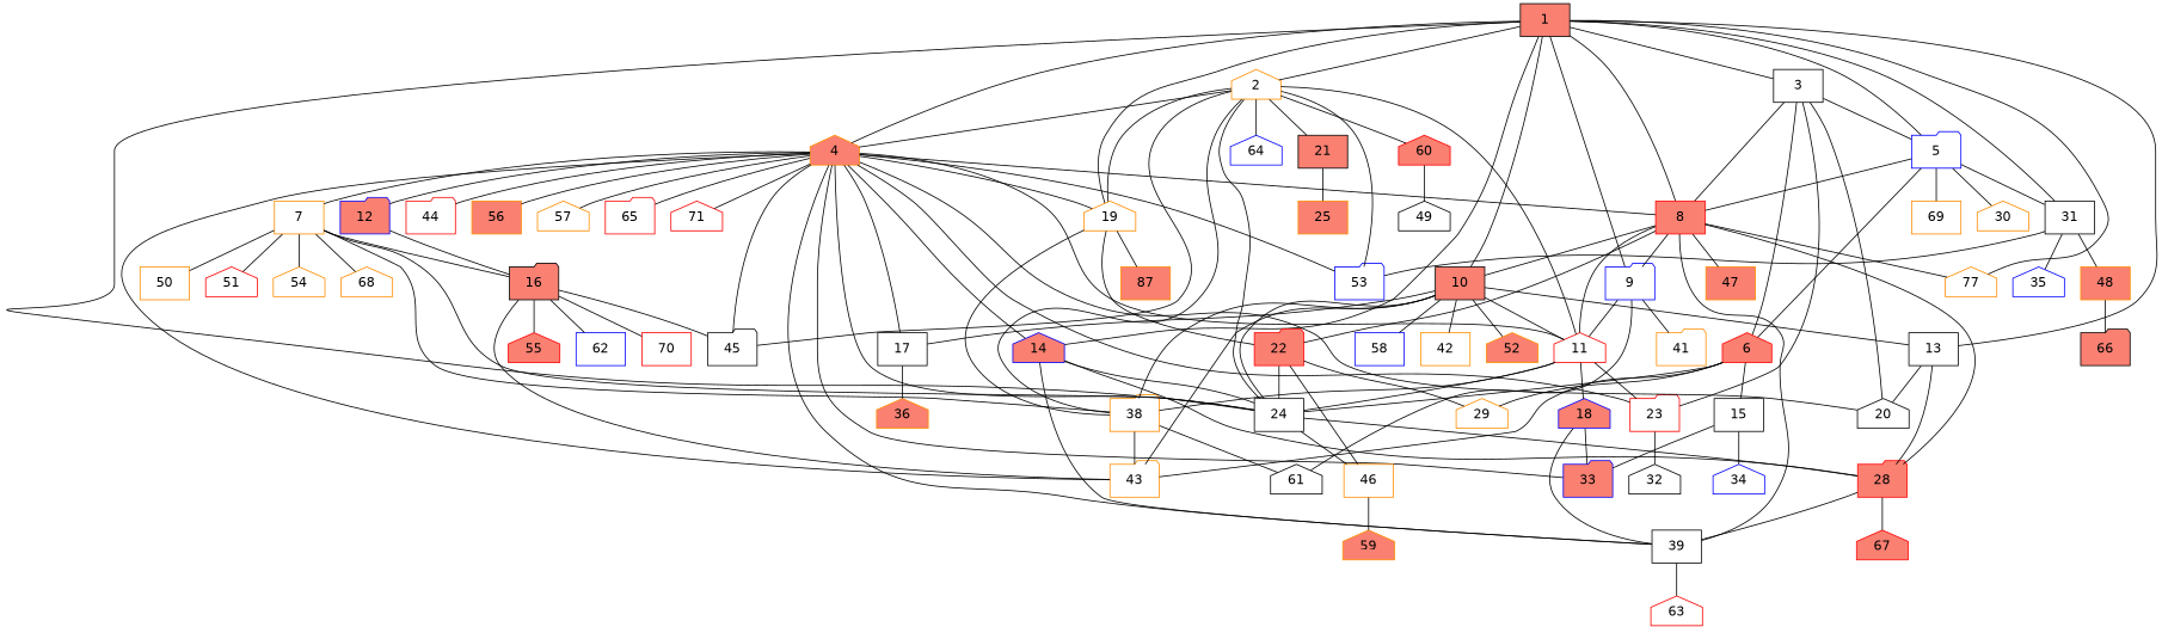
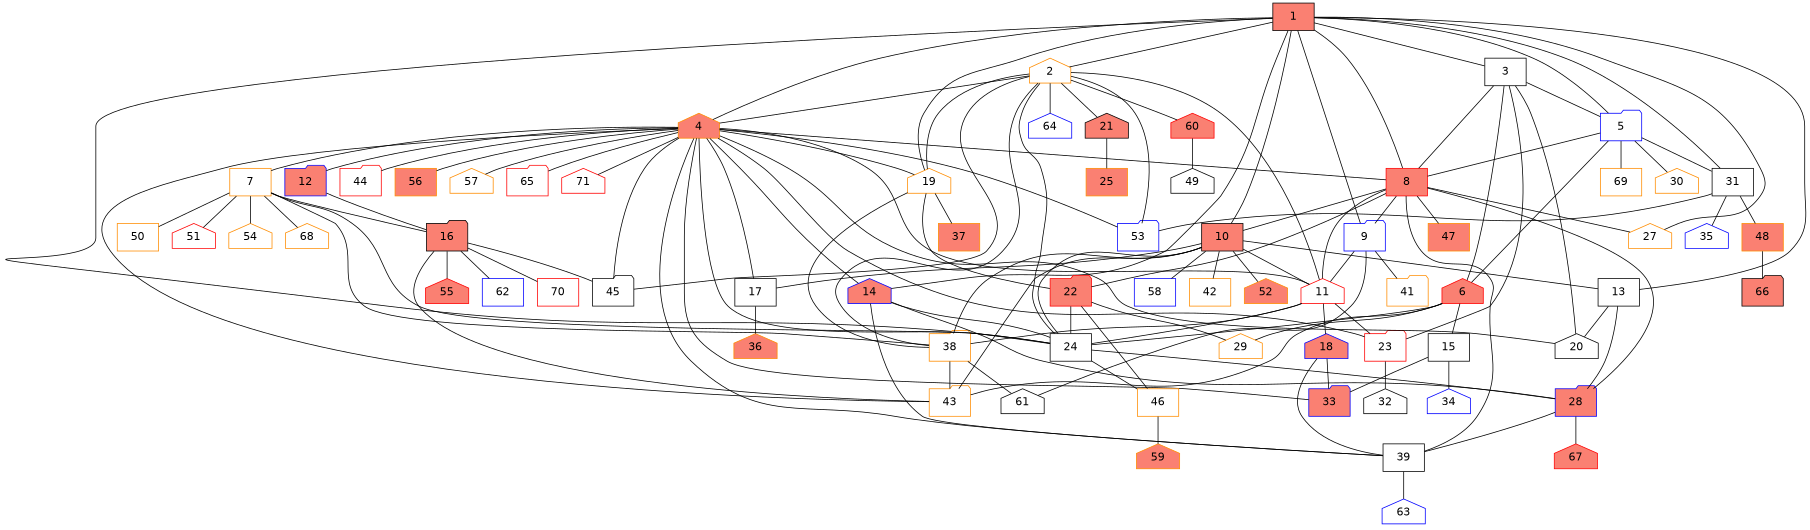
  graph {
    fontname="DejaVu Sans"
    node [color=darkorange fillcolor=white fontname="DejaVu Sans" shape=house style=filled]
    edge [fontname="DejaVu Sans" weight=1.0]
    1 [color=black fillcolor=salmon shape=box]
    2
    3 [color=black shape=box]
    4 [fillcolor=salmon]
    5 [color=blue shape=folder]
    8 [color=red fillcolor=salmon shape=box]
    9 [color=blue shape=folder]
    10 [color=black fillcolor=salmon shape=box]
    13 [color=black shape=box]
    14 [color=blue fillcolor=salmon]
    19
    24 [color=black shape=box]
-   27 [label=77]
+   27
    31 [color=black shape=box]
    11 [color=red]
-   21 [color=black fillcolor=salmon shape=box]
+   21 [color=black fillcolor=salmon]
    38 [shape=folder]
    45 [color=black shape=folder]
    53 [color=blue shape=folder]
    60 [color=red fillcolor=salmon]
    64 [color=blue]
    6 [color=red fillcolor=salmon]
    20 [color=black]
    23 [color=red shape=folder]
    7 [shape=box]
    12 [color=blue fillcolor=salmon shape=folder]
    17 [color=black shape=box]
    33 [color=blue fillcolor=salmon shape=folder]
    39 [color=black shape=box]
    43 [shape=folder]
    44 [color=red shape=folder]
    56 [fillcolor=salmon shape=box]
    57
    65 [color=red shape=folder]
    71 [color=red]
    30
    69 [shape=box]
    22 [color=red fillcolor=salmon shape=folder]
-   28 [color=red fillcolor=salmon shape=folder]
+   28 [color=blue fillcolor=salmon shape=folder]
    47 [fillcolor=salmon shape=box]
    41 [shape=folder]
    61 [color=black]
    58 [color=blue shape=box]
    42 [shape=box]
    52 [fillcolor=salmon]
-   37 [fillcolor=salmon shape=box label=87]
+   37 [fillcolor=salmon shape=box]
    46 [shape=box]
    35 [color=blue]
    48 [fillcolor=salmon shape=box]
    18 [color=blue fillcolor=salmon]
    25 [fillcolor=salmon shape=box]
    49 [color=black]
    15 [color=black shape=box]
    29
    32 [color=black]
    16 [color=black fillcolor=salmon shape=folder]
    50 [shape=box]
    51 [color=red]
    54
    68
    36 [fillcolor=salmon]
-   63 [color=red]
+   63 [color=blue]
    34 [color=blue]
    55 [color=red fillcolor=salmon]
    62 [color=blue shape=box]
    70 [color=red shape=box]
    67 [color=red fillcolor=salmon]
    59 [fillcolor=salmon]
    66 [color=black fillcolor=salmon shape=folder]
    1 -- 2
    1 -- 3
    1 -- 4
    1 -- 5
    1 -- 8
    1 -- 9
    1 -- 10 [weight=10.0]
    1 -- 13 [weight=2.0]
    1 -- 14
    1 -- 19
    1 -- 24 [weight=2.0]
    1 -- 27
    1 -- 31
    2 -- 4
    2 -- 19
    2 -- 24
    2 -- 11
    2 -- 21
    2 -- 38
    2 -- 45
    2 -- 53
    2 -- 60
    2 -- 64
    3 -- 5
    3 -- 8 [weight=2.0]
    3 -- 6
    3 -- 20
    3 -- 23 [weight=2.0]
    4 -- 8
    4 -- 14
    4 -- 19
    4 -- 24 [weight=2.0]
    4 -- 11
    4 -- 45
    4 -- 53
    4 -- 20
    4 -- 23
    4 -- 7
    4 -- 12
    4 -- 17
    4 -- 33 [weight=2.0]
    4 -- 39
    4 -- 43
    4 -- 44
    4 -- 56
    4 -- 57
    4 -- 65
    4 -- 71
    5 -- 8
    5 -- 31
    5 -- 6
    5 -- 30
    5 -- 69
    8 -- 9
    8 -- 10
    8 -- 27
    8 -- 11
    8 -- 39 [weight=2.0]
    8 -- 22
    8 -- 28
    8 -- 47 [weight=2.0]
    9 -- 11
    9 -- 41
    9 -- 61
    10 -- 13
    10 -- 24
    10 -- 11
    10 -- 38
    10 -- 17
    10 -- 43
    10 -- 58
    10 -- 42
    10 -- 52
    13 -- 20
    13 -- 28
    14 -- 24
    14 -- 39
    14 -- 28
    19 -- 38
    19 -- 22
    19 -- 37
    24 -- 28 [weight=3.0]
    24 -- 46
    31 -- 53
    31 -- 35
    31 -- 48
    11 -- 24
    11 -- 38 [weight=3.0]
    11 -- 23
    11 -- 18
    21 -- 25
    38 -- 43
    38 -- 61
    60 -- 49
    6 -- 24
    6 -- 43
    6 -- 15
    6 -- 29
    23 -- 32
    7 -- 24
    7 -- 38
    7 -- 16
    7 -- 50
    7 -- 51
    7 -- 54
    7 -- 68
    12 -- 16
    17 -- 36
    39 -- 63
    22 -- 24
    22 -- 46
    22 -- 29
    28 -- 39
    28 -- 67
    46 -- 59
    48 -- 66
    18 -- 33
    18 -- 39
    15 -- 33
    15 -- 34
    16 -- 45
    16 -- 43
    16 -- 55
    16 -- 62
    16 -- 70
  }
